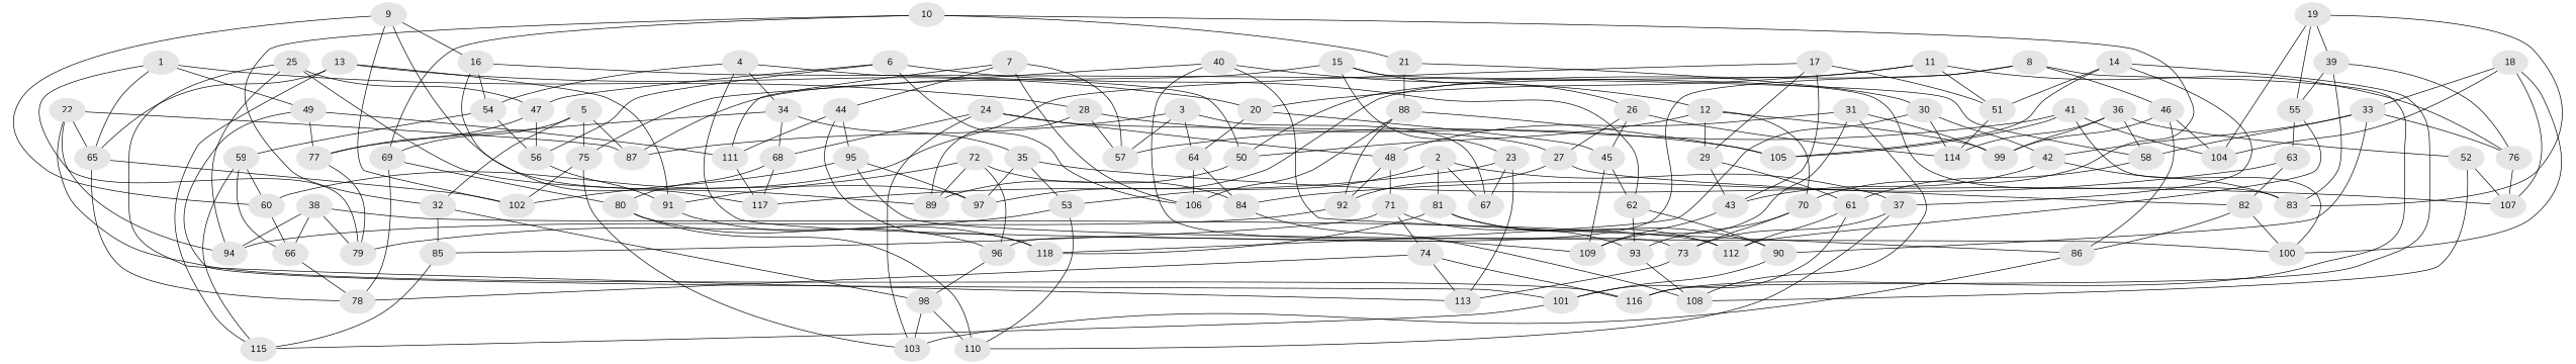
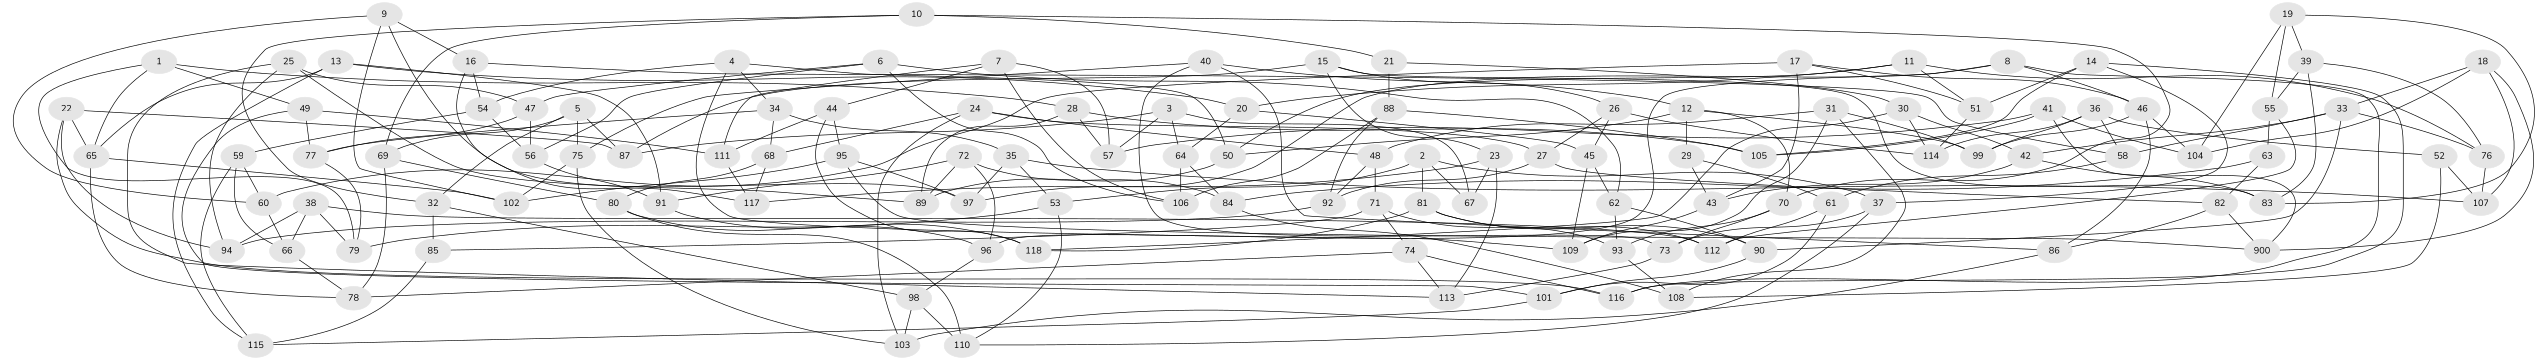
  graph {
    fontname=Nunito
    node [color=gray90 fontname=Nunito style=filled]
    edge [fontname=Nunito]
    1
    28
    49
    65
    79
    57
    105
    89
    111
    77
    101
    102
    78
    2
    37
    53
    67
    81
    73
    110
    118
    90
    112
    3
    64
    87
    106
    84
    4
    34
    50
    54
    109
    68
    35
    56
    59
    5
    32
    69
    75
    85
    98
    80
    103
    6
    47
    62
    91
    93
    7
    44
    95
    117
    8
    46
    96
    97
    116
    99
    104
    86
    9
    16
    60
    58
    66
    10
    21
    70
    30
    88
    11
    20
    51
    76
    45
    114
    107
    12
    29
    43
    61
    13
    115
    14
    15
    23
    26
    83
    113
    27
    17
    18
    33
-   100
+   100 [label=900]
    42
    19
    39
    55
    63
    92
    22
    94
    24
    48
    82
    71
    25
    31
    108
    36
    52
    38
    40
    41
    74
    72
    1 -- 28
    1 -- 49
    1 -- 65
    1 -- 79
    28 -- 57
    28 -- 105
    28 -- 89
    49 -- 111
    49 -- 77
    49 -- 101
    65 -- 102
    65 -- 78
    111 -- 117
    77 -- 79
    101 -- 115
    2 -- 37
    2 -- 53
    2 -- 67
    2 -- 81
    37 -- 73
    37 -- 110
    53 -- 79
    53 -- 110
    81 -- 118
    81 -- 90
    81 -- 112
    73 -- 113
    90 -- 101
    3 -- 57
    3 -- 67
    3 -- 64
    3 -- 87
    64 -- 106
    64 -- 84
    84 -- 108
    4 -- 34
    4 -- 50
    4 -- 54
    4 -- 109
    34 -- 77
    34 -- 68
    34 -- 35
    50 -- 89
    54 -- 56
    54 -- 59
    68 -- 80
    68 -- 117
    35 -- 53
    35 -- 97
    35 -- 107
    56 -- 91
    59 -- 60
    59 -- 66
    59 -- 115
    5 -- 87
    5 -- 32
    5 -- 69
    5 -- 75
    32 -- 85
    32 -- 98
    69 -- 78
    69 -- 80
    75 -- 102
    75 -- 103
    85 -- 115
    98 -- 110
    98 -- 103
    80 -- 110
    80 -- 96
    6 -- 106
    6 -- 56
    6 -- 47
    6 -- 62
    47 -- 77
    47 -- 56
    62 -- 90
    62 -- 93
    91 -- 118
    93 -- 108
    7 -- 57
    7 -- 111
    7 -- 106
    7 -- 44
    44 -- 111
    44 -- 118
    44 -- 95
    95 -- 102
    95 -- 97
    95 -- 100
    8 -- 46
    8 -- 96
    8 -- 97
    8 -- 116
    46 -- 99
    46 -- 104
    46 -- 86
    96 -- 98
    86 -- 103
    9 -- 102
    9 -- 97
    9 -- 16
    9 -- 60
    16 -- 54
    16 -- 117
    16 -- 58
    60 -- 66
    58 -- 61
    66 -- 78
    10 -- 32
    10 -- 69
    10 -- 21
    10 -- 70
    21 -- 30
    21 -- 88
    70 -- 73
    70 -- 93
    30 -- 118
    30 -- 114
    30 -- 42
    88 -- 105
    88 -- 106
    88 -- 92
    11 -- 50
    11 -- 20
    11 -- 51
    11 -- 76
    20 -- 64
    20 -- 45
    51 -- 114
    76 -- 107
    45 -- 109
    45 -- 62
    12 -- 50
    12 -- 99
    12 -- 70
    12 -- 29
    29 -- 43
    29 -- 61
    43 -- 109
    61 -- 101
    61 -- 112
    13 -- 65
    13 -- 91
    13 -- 20
    13 -- 115
    14 -- 105
    14 -- 37
    14 -- 116
    14 -- 51
    15 -- 87
    15 -- 23
    15 -- 26
    15 -- 83
    23 -- 67
    23 -- 117
    23 -- 113
    26 -- 45
    26 -- 114
    26 -- 27
    27 -- 92
    27 -- 82
    17 -- 60
    17 -- 51
-   17 -- 29
+   17 -- 46
    17 -- 43
    18 -- 104
    18 -- 107
    18 -- 33
    18 -- 100
    33 -- 90
    33 -- 58
    33 -- 76
    33 -- 42
    42 -- 43
    42 -- 83
    19 -- 104
    19 -- 83
    19 -- 39
    19 -- 55
    39 -- 76
    39 -- 83
    39 -- 55
    55 -- 112
    55 -- 63
    63 -- 84
    63 -- 82
    92 -- 94
    22 -- 65
    22 -- 87
    22 -- 116
    22 -- 94
    24 -- 68
    24 -- 103
    24 -- 27
    24 -- 48
    48 -- 92
    48 -- 71
    82 -- 86
    82 -- 100
    71 -- 85
    71 -- 93
    71 -- 74
    25 -- 89
    25 -- 47
    25 -- 113
    25 -- 94
    31 -- 109
    31 -- 99
    31 -- 48
    31 -- 108
    36 -- 99
    36 -- 58
    36 -- 114
    36 -- 52
    52 -- 107
    52 -- 108
    38 -- 79
    38 -- 112
    38 -- 66
    38 -- 94
    40 -- 73
    40 -- 75
    40 -- 86
    40 -- 12
    41 -- 57
    41 -- 105
    41 -- 104
    41 -- 100
    74 -- 78
    74 -- 116
    74 -- 113
    72 -- 89
    72 -- 84
    72 -- 91
    72 -- 96
  }
